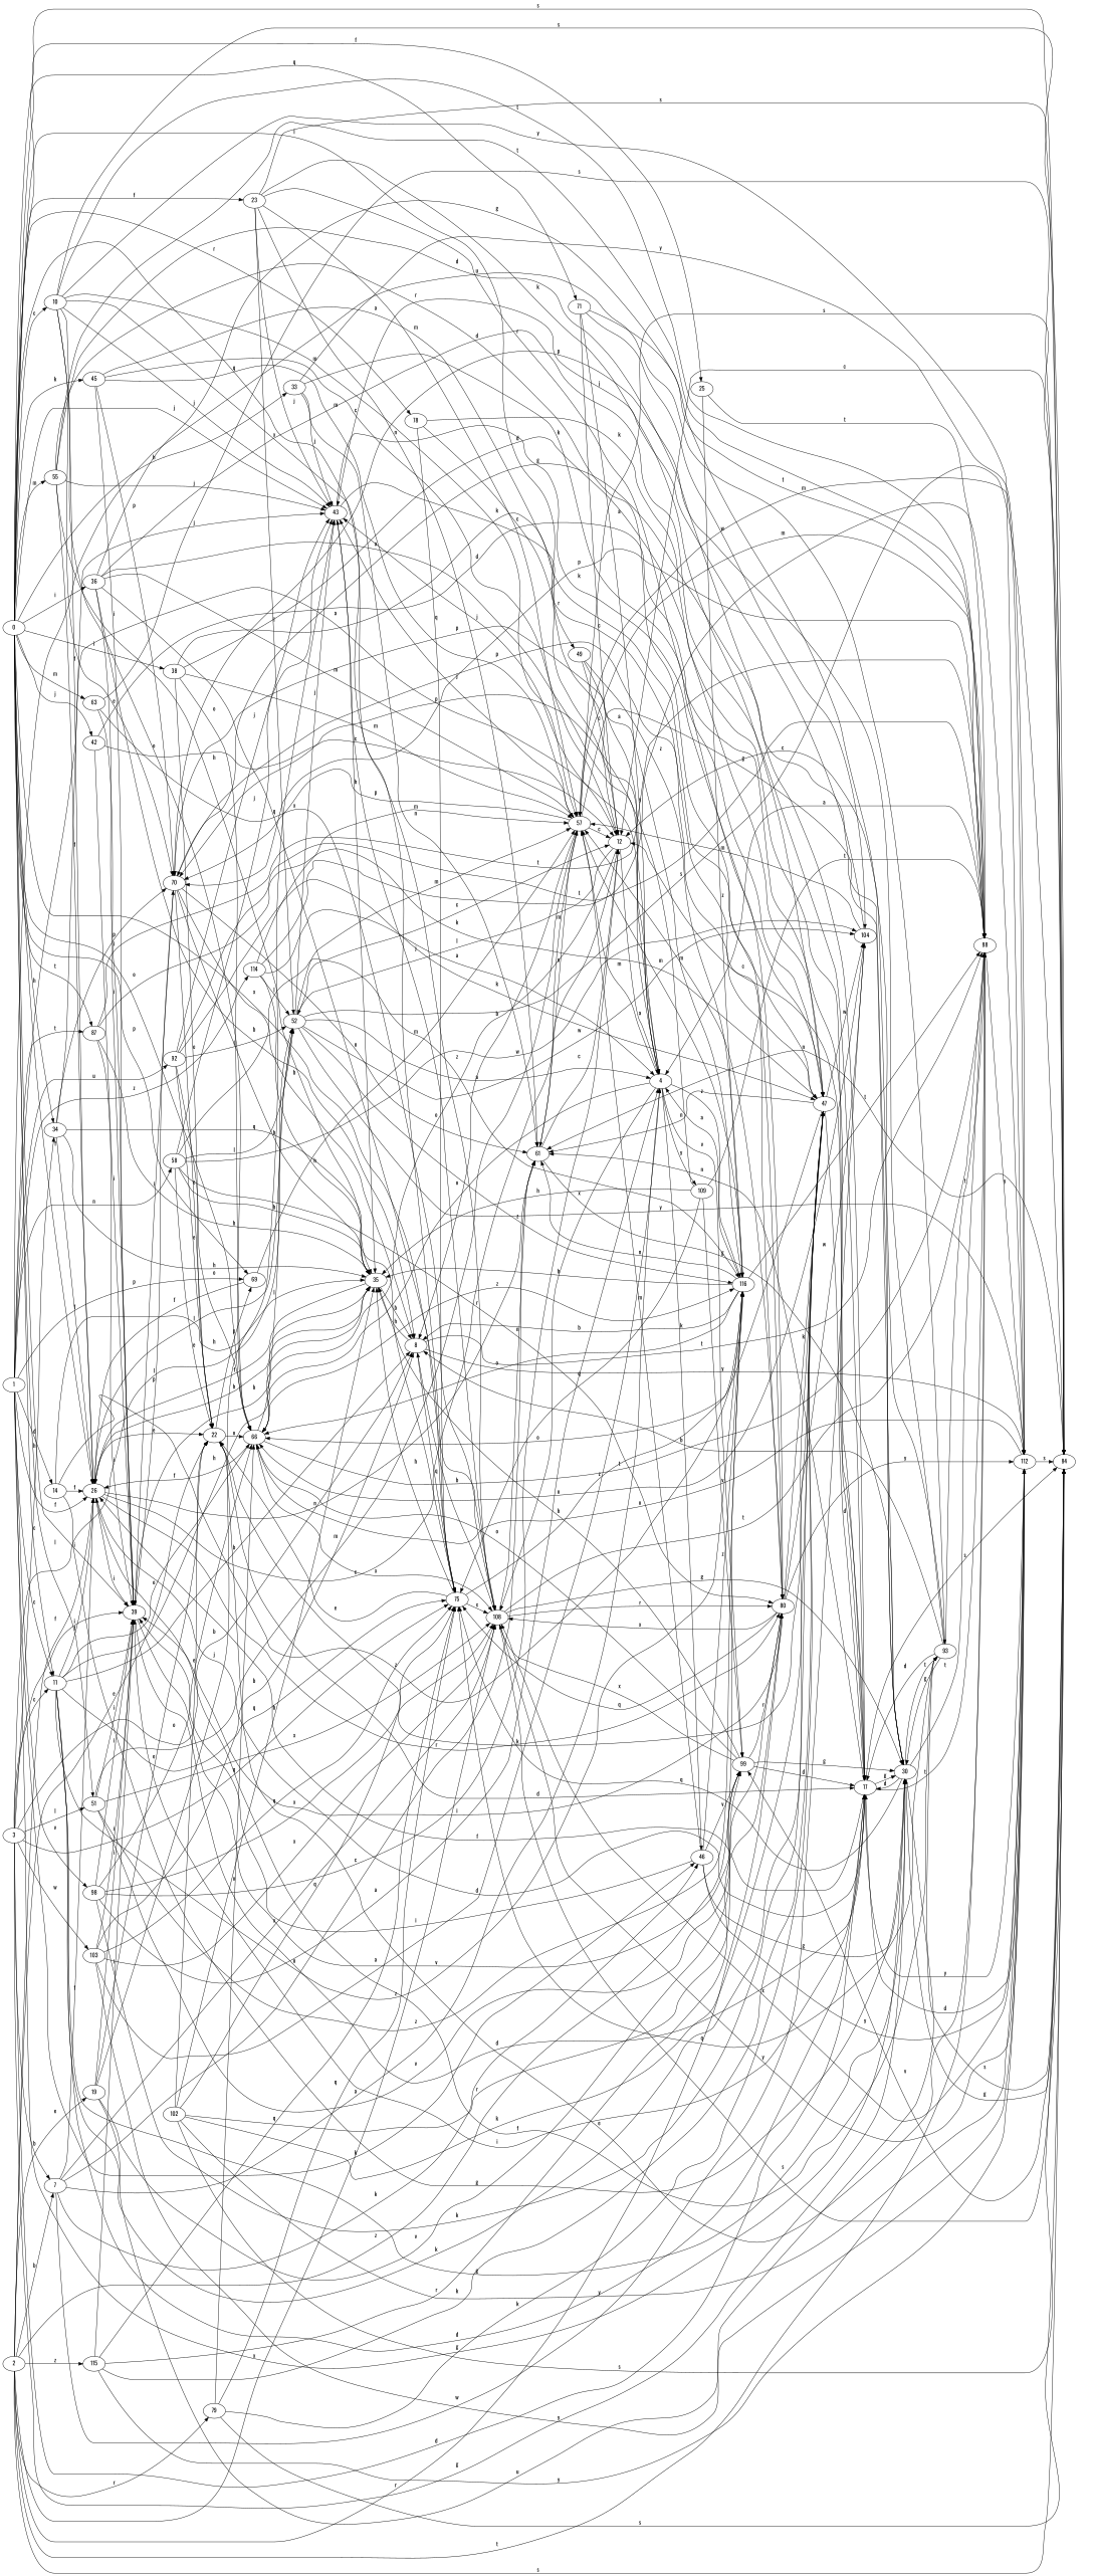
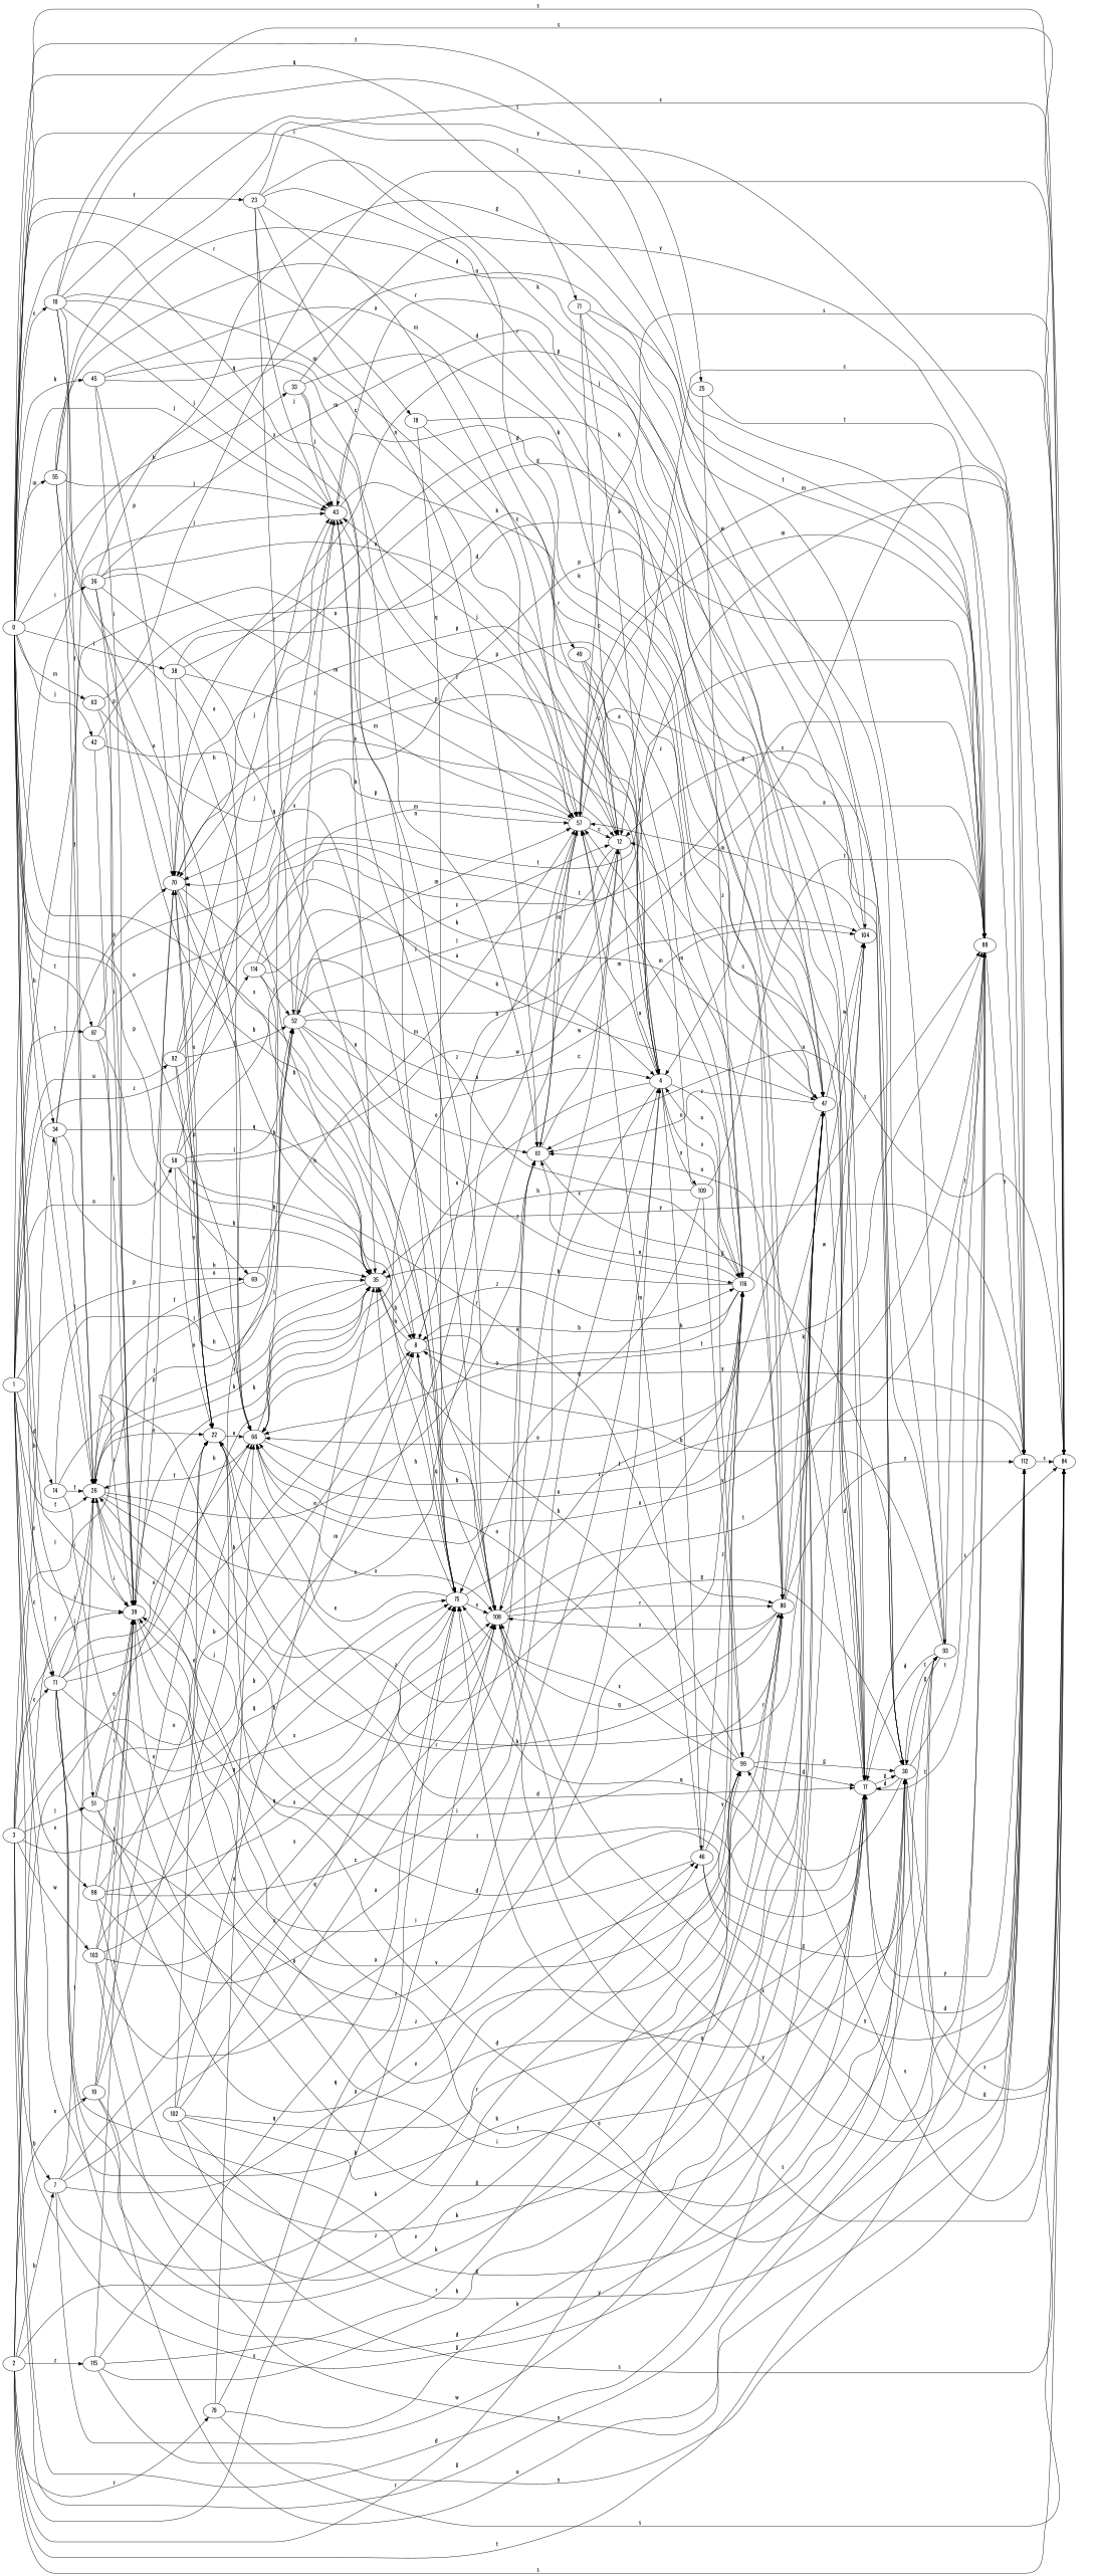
  strict digraph {
    fontname=Oswald
    rankdir=LR
    node [fontname=Oswald]
    edge [fontname=Oswald]
    0
    10
    11
    23
    25
    26
    33
    34
    36
    38
    39
    42
    43
    45
    49
    51
    n17 [label=63]
    55
    66
    69
    71
    75
    78
    84
    87
    108
    88
    57
    112
    70
    30
    116
    8
    17
    35
    47
    80
    52
    61
    22
    12
    4
    99
    104
    1
    14
    46
    58
    92
    93
    98
    114
    109
    2
    7
    19
    79
    115
    3
    103
    102
    0 -> 10 [label=c]
    0 -> 11 [label=c]
    0 -> 23 [label=f]
    0 -> 25 [label=f]
    0 -> 26 [label=f]
    0 -> 33 [label=h]
    0 -> 34 [label=h]
    0 -> 36 [label=i]
    0 -> 38 [label=i]
    0 -> 39 [label=i]
    0 -> 42 [label=j]
    0 -> 43 [label=j]
    0 -> 45 [label=k]
    0 -> 49 [label=l]
    0 -> 51 [label=l]
    0 -> n17 [label=m]
    0 -> 55 [label=m]
    0 -> 66 [label=o]
    0 -> 69 [label=p]
    0 -> 71 [label=q]
    0 -> 75 [label=q]
    0 -> 78 [label=r]
    0 -> 84 [label=s]
    0 -> 87 [label=t]
    0 -> 108 [label=x]
    10 -> 26 [label=f]
    10 -> 43 [label=j]
    10 -> 66 [label=o]
    10 -> 84 [label=s]
    10 -> 108 [label=x]
    10 -> 88 [label=t]
    10 -> 57 [label=m]
    10 -> 112 [label=y]
-   10 -> 70 [label=e]
+   10 -> 70 [label=p]
    11 -> 26 [label=f]
    11 -> 66 [label=o]
    11 -> 75 [label=q]
    11 -> 30 [label=g]
    11 -> 116 [label=z]
    11 -> 8 [label=b]
    11 -> 17 [label=d]
    11 -> 35 [label=h]
    11 -> 47 [label=k]
    23 -> 43 [label=j]
    23 -> 84 [label=s]
    23 -> 57 [label=m]
    23 -> 47 [label=k]
    23 -> 80 [label=r]
    23 -> 52 [label=l]
    23 -> 61 [label=n]
    25 -> 88 [label=t]
    25 -> 116 [label=z]
    26 -> 39 [label=i]
    26 -> 17 [label=d]
    26 -> 35 [label=h]
    26 -> 80 [label=r]
    26 -> 52 [label=l]
    26 -> 61 [label=n]
    26 -> 22 [label=e]
    26 -> 12 [label=c]
    33 -> 43 [label=j]
    33 -> 112 [label=y]
    33 -> 47 [label=k]
    33 -> 61 [label=n]
    34 -> 26 [label=f]
    34 -> 43 [label=j]
    34 -> 75 [label=q]
    34 -> 70 [label=p]
    34 -> 35 [label=h]
    36 -> 39 [label=i]
    36 -> 75 [label=q]
    36 -> 57 [label=m]
    36 -> 30 [label=g]
    36 -> 8 [label=b]
    36 -> 17 [label=d]
    36 -> 4 [label=a]
    38 -> 66 [label=o]
    38 -> 57 [label=m]
    38 -> 17 [label=d]
    38 -> 47 [label=k]
    38 -> 22 [label=e]
    39 -> 70 [label=p]
    39 -> 17 [label=d]
    39 -> 35 [label=h]
    39 -> 99 [label=v]
    42 -> 39 [label=i]
    42 -> 17 [label=d]
    42 -> 12 [label=c]
    43 -> 35 [label=h]
    43 -> 47 [label=k]
    43 -> 80 [label=r]
    45 -> 39 [label=i]
    45 -> 57 [label=m]
    45 -> 70 [label=p]
    45 -> 12 [label=c]
    45 -> 4 [label=a]
    49 -> 116 [label=z]
    49 -> 12 [label=c]
    49 -> 4 [label=a]
    51 -> 39 [label=i]
    51 -> 108 [label=x]
    51 -> 57 [label=m]
    51 -> 116 [label=z]
    51 -> 99 [label=v]
    n17 -> 39 [label=i]
    n17 -> 84 [label=s]
    n17 -> 108 [label=x]
    55 -> 26 [label=f]
    55 -> 43 [label=j]
    55 -> 88 [label=t]
    55 -> 17 [label=d]
    55 -> 35 [label=h]
    55 -> 80 [label=r]
    66 -> 26 [label=f]
    66 -> 108 [label=x]
    66 -> 88 [label=t]
    66 -> 116 [label=z]
    66 -> 52 [label=l]
    69 -> 26 [label=f]
    69 -> 57 [label=m]
    71 -> 88 [label=t]
    71 -> 12 [label=c]
    71 -> 4 [label=a]
    71 -> 104 [label=w]
    75 -> 108 [label=x]
    75 -> 116 [label=z]
    75 -> 35 [label=h]
    75 -> 22 [label=e]
    78 -> 75 [label=q]
    78 -> 47 [label=k]
    78 -> 12 [label=c]
    84 -> 30 [label=g]
    84 -> 61 [label=n]
    84 -> 12 [label=c]
    84 -> 99 [label=v]
    87 -> 39 [label=i]
    87 -> 88 [label=t]
    87 -> 35 [label=h]
    87 -> 47 [label=k]
    108 -> 43 [label=j]
    108 -> 84 [label=s]
    108 -> 88 [label=t]
    108 -> 112 [label=y]
    108 -> 30 [label=g]
    108 -> 8 [label=b]
    108 -> 80 [label=r]
    108 -> 61 [label=n]
    88 -> 57 [label=m]
    88 -> 112 [label=y]
    88 -> 70 [label=p]
    88 -> 22 [label=e]
    88 -> 4 [label=a]
    57 -> 43 [label=j]
    57 -> 84 [label=s]
    57 -> 70 [label=p]
    57 -> 30 [label=g]
    57 -> 8 [label=b]
    57 -> 61 [label=n]
    57 -> 12 [label=c]
    112 -> 66 [label=o]
    112 -> 84 [label=s]
    112 -> 108 [label=x]
    112 -> 57 [label=m]
    112 -> 17 [label=d]
    70 -> 39 [label=i]
    70 -> 30 [label=g]
    70 -> 8 [label=b]
    70 -> 35 [label=h]
    70 -> 61 [label=n]
    70 -> 22 [label=e]
    30 -> 75 [label=q]
    30 -> 84 [label=s]
    30 -> 88 [label=t]
    30 -> 17 [label=d]
    30 -> 93 [label=t]
    116 -> 66 [label=o]
    116 -> 88 [label=t]
    116 -> 57 [label=m]
    116 -> 70 [label=p]
    116 -> 8 [label=b]
    116 -> 35 [label=h]
    116 -> 61 [label=n]
    116 -> 4 [label=a]
    8 -> 75 [label=q]
    8 -> 88 [label=t]
    8 -> 112 [label=y]
    8 -> 35 [label=h]
    17 -> 26 [label=f]
    17 -> 39 [label=i]
    17 -> 84 [label=s]
    17 -> 88 [label=t]
    17 -> 112 [label=y]
    17 -> 30 [label=g]
    17 -> 61 [label=n]
    17 -> 12 [label=c]
    35 -> 26 [label=f]
    35 -> 8 [label=b]
    47 -> 66 [label=o]
    47 -> 70 [label=p]
    47 -> 17 [label=d]
    47 -> 61 [label=n]
    47 -> 104 [label=w]
    80 -> 39 [label=i]
    80 -> 75 [label=q]
    80 -> 108 [label=x]
    80 -> 57 [label=m]
    80 -> 112 [label=y]
    80 -> 47 [label=k]
    80 -> 104 [label=w]
    52 -> 43 [label=j]
    52 -> 84 [label=s]
    52 -> 57 [label=m]
    52 -> 112 [label=y]
    52 -> 116 [label=z]
    52 -> 12 [label=c]
    52 -> 4 [label=a]
    52 -> 104 [label=w]
    61 -> 57 [label=m]
    61 -> 30 [label=g]
    61 -> 12 [label=c]
    22 -> 66 [label=o]
-   22 -> 69 [label=p]
+   22 -> 70 [label=p]
    22 -> 17 [label=d]
    22 -> 47 [label=k]
    12 -> 43 [label=j]
    12 -> 66 [label=o]
    12 -> 52 [label=l]
    12 -> 4 [label=a]
    4 -> 66 [label=o]
    4 -> 108 [label=x]
    4 -> 57 [label=m]
    4 -> 116 [label=z]
    4 -> 99 [label=v]
    4 -> 46 [label=k]
    4 -> 109 [label=y]
    99 -> 66 [label=o]
    99 -> 108 [label=x]
    99 -> 30 [label=g]
    99 -> 17 [label=d]
    99 -> 35 [label=h]
    99 -> 80 [label=r]
    104 -> 43 [label=j]
    104 -> 66 [label=o]
    104 -> 57 [label=m]
    1 -> 11 [label=c]
    1 -> 26 [label=f]
+   1 -> 39 [label=i]
    1 -> 69 [label=p]
    1 -> 87 [label=t]
    1 -> 30 [label=g]
    1 -> 4 [label=a]
    1 -> 14 [label=d]
    1 -> 46 [label=k]
    1 -> 58 [label=n]
    1 -> 92 [label=u]
    1 -> 93 [label=u]
    1 -> 98 [label=v]
    1 -> 114 [label=z]
    14 -> 26 [label=f]
    14 -> 30 [label=g]
    14 -> 116 [label=z]
    14 -> 35 [label=h]
    46 -> 39 [label=i]
    46 -> 57 [label=m]
    46 -> 112 [label=y]
    46 -> 30 [label=g]
    46 -> 116 [label=z]
    46 -> 99 [label=v]
    58 -> 43 [label=j]
    58 -> 116 [label=z]
    58 -> 35 [label=h]
    58 -> 80 [label=r]
    58 -> 52 [label=l]
    58 -> 22 [label=e]
    58 -> 104 [label=w]
    92 -> 43 [label=j]
    92 -> 66 [label=o]
    92 -> 88 [label=t]
    92 -> 47 [label=k]
    92 -> 52 [label=l]
    92 -> 22 [label=e]
    93 -> 26 [label=f]
    93 -> 75 [label=q]
    93 -> 88 [label=t]
    93 -> 70 [label=p]
    93 -> 30 [label=g]
    93 -> 8 [label=b]
    93 -> 17 [label=d]
    93 -> 12 [label=c]
    98 -> 39 [label=i]
    98 -> 66 [label=o]
    98 -> 108 [label=x]
    98 -> 47 [label=k]
    98 -> 12 [label=c]
    98 -> 4 [label=a]
    114 -> 57 [label=m]
    114 -> 112 [label=y]
    114 -> 35 [label=h]
    114 -> 52 [label=l]
    114 -> 4 [label=a]
    109 -> 75 [label=q]
    109 -> 88 [label=t]
    109 -> 70 [label=p]
    109 -> 35 [label=h]
    109 -> 99 [label=v]
    2 -> 26 [label=f]
    2 -> 84 [label=s]
    2 -> 108 [label=x]
    2 -> 88 [label=t]
    2 -> 116 [label=z]
    2 -> 80 [label=r]
    2 -> 22 [label=e]
    2 -> 7 [label=b]
    2 -> 19 [label=e]
    2 -> 79 [label=r]
    2 -> 115 [label=z]
    7 -> 26 [label=f]
    7 -> 108 [label=x]
    7 -> 61 [label=n]
    7 -> 4 [label=a]
    7 -> 104 [label=w]
    7 -> 46 [label=k]
    19 -> 39 [label=i]
    19 -> 43 [label=j]
    19 -> 22 [label=e]
    19 -> 99 [label=v]
    19 -> 93 [label=u]
    79 -> 66 [label=o]
    79 -> 75 [label=q]
    79 -> 84 [label=s]
    79 -> 47 [label=k]
    115 -> 39 [label=i]
    115 -> 75 [label=q]
    115 -> 112 [label=y]
    115 -> 47 [label=k]
    115 -> 80 [label=r]
    3 -> 11 [label=c]
    3 -> 34 [label=h]
    3 -> 39 [label=i]
    3 -> 51 [label=l]
    3 -> 75 [label=q]
    3 -> 30 [label=g]
    3 -> 8 [label=b]
    3 -> 17 [label=d]
    3 -> 52 [label=l]
    3 -> 7 [label=b]
    3 -> 103 [label=w]
    103 -> 39 [label=i]
    103 -> 75 [label=q]
    103 -> 108 [label=x]
    103 -> 112 [label=y]
    103 -> 8 [label=b]
    103 -> 4 [label=a]
    102 -> 75 [label=q]
    102 -> 84 [label=s]
    102 -> 112 [label=y]
    102 -> 35 [label=h]
    102 -> 47 [label=k]
    102 -> 80 [label=r]
    102 -> 22 [label=e]
  }
